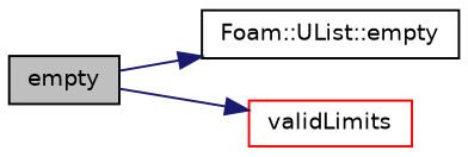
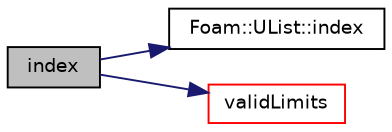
  digraph {
    rankdir=LR
    node [color=black fontname=Helvetica fontsize=10 shape=record]
    edge [color=midnightblue fontname=Helvetica fontsize=10 labelfontname=Helvetica labelfontsize=10 style=solid]
-   n1 [fillcolor=grey75 fontcolor=black height=0.2 label=empty style=filled width=0.4]
-   n2 [height=0.2 label="Foam::UList::empty" width=0.4]
+   n1 [fillcolor=grey75 fontcolor=black height=0.2 label=index style=filled width=0.4]
+   n2 [height=0.2 label="Foam::UList::index" width=0.4]
    n3 [color=red height=0.2 label=validLimits width=0.4]
    n1 -> n2
    n1 -> n3
  }
